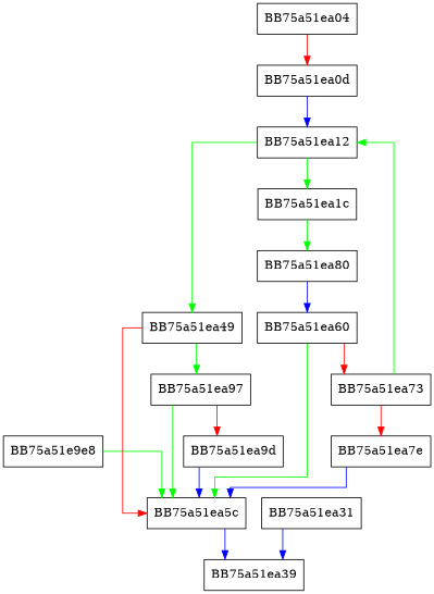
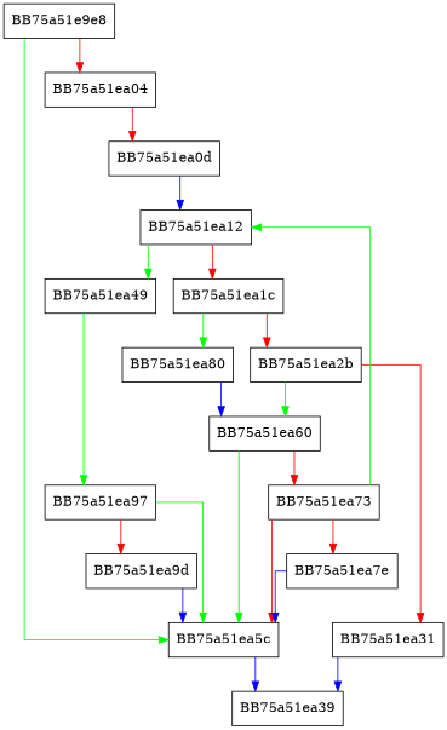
  digraph {
    splines=ortho
    node [shape=box]
    edge [color=red]
    BB75a51e9e8
    BB75a51ea5c
    BB75a51ea04
    BB75a51ea39
    BB75a51ea0d
    BB75a51ea12
    BB75a51ea49
    BB75a51ea1c
    BB75a51ea97
    BB75a51ea80
+   BB75a51ea2b
    BB75a51ea9d
    BB75a51ea60
    BB75a51ea31
    BB75a51ea73
    BB75a51ea7e
    BB75a51e9e8 -> BB75a51ea5c [color=green]
+   BB75a51e9e8 -> BB75a51ea04
    BB75a51ea5c -> BB75a51ea39 [color=blue]
    BB75a51ea04 -> BB75a51ea0d
    BB75a51ea0d -> BB75a51ea12 [color=blue]
    BB75a51ea12 -> BB75a51ea49 [color=green]
-   BB75a51ea12 -> BB75a51ea1c [color=green]
-   BB75a51ea49 -> BB75a51ea5c
+   BB75a51ea12 -> BB75a51ea1c
+   BB75a51ea73 -> BB75a51ea5c
    BB75a51ea49 -> BB75a51ea97 [color=green]
    BB75a51ea1c -> BB75a51ea80 [color=green]
+   BB75a51ea1c -> BB75a51ea2b
    BB75a51ea97 -> BB75a51ea5c [color=green]
    BB75a51ea97 -> BB75a51ea9d
    BB75a51ea80 -> BB75a51ea60 [color=blue]
+   BB75a51ea2b -> BB75a51ea60 [color=green]
+   BB75a51ea2b -> BB75a51ea31
    BB75a51ea9d -> BB75a51ea5c [color=blue]
    BB75a51ea60 -> BB75a51ea5c [color=green]
    BB75a51ea60 -> BB75a51ea73
    BB75a51ea31 -> BB75a51ea39 [color=blue]
    BB75a51ea73 -> BB75a51ea12 [color=green]
    BB75a51ea73 -> BB75a51ea7e
    BB75a51ea7e -> BB75a51ea5c [color=blue]
  }
